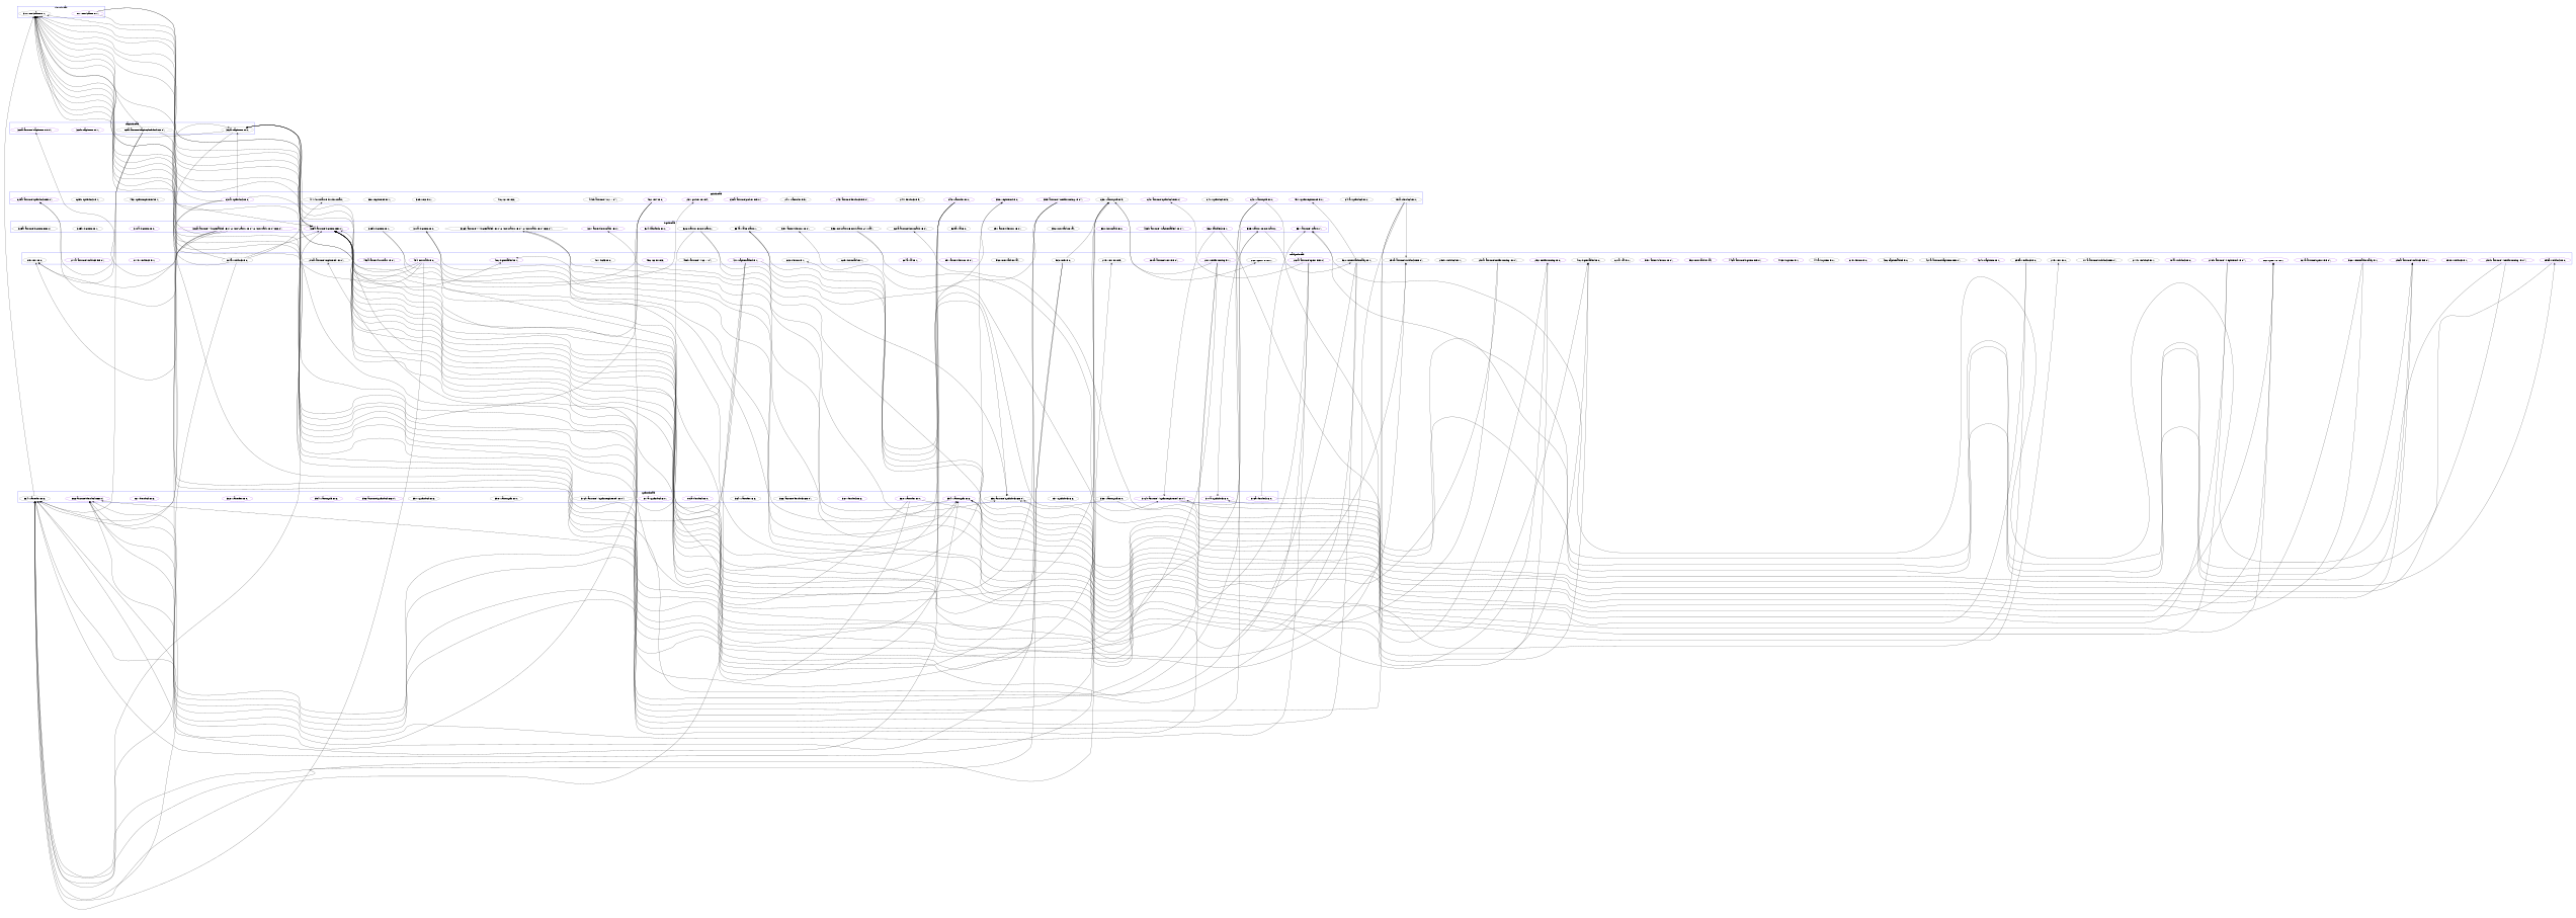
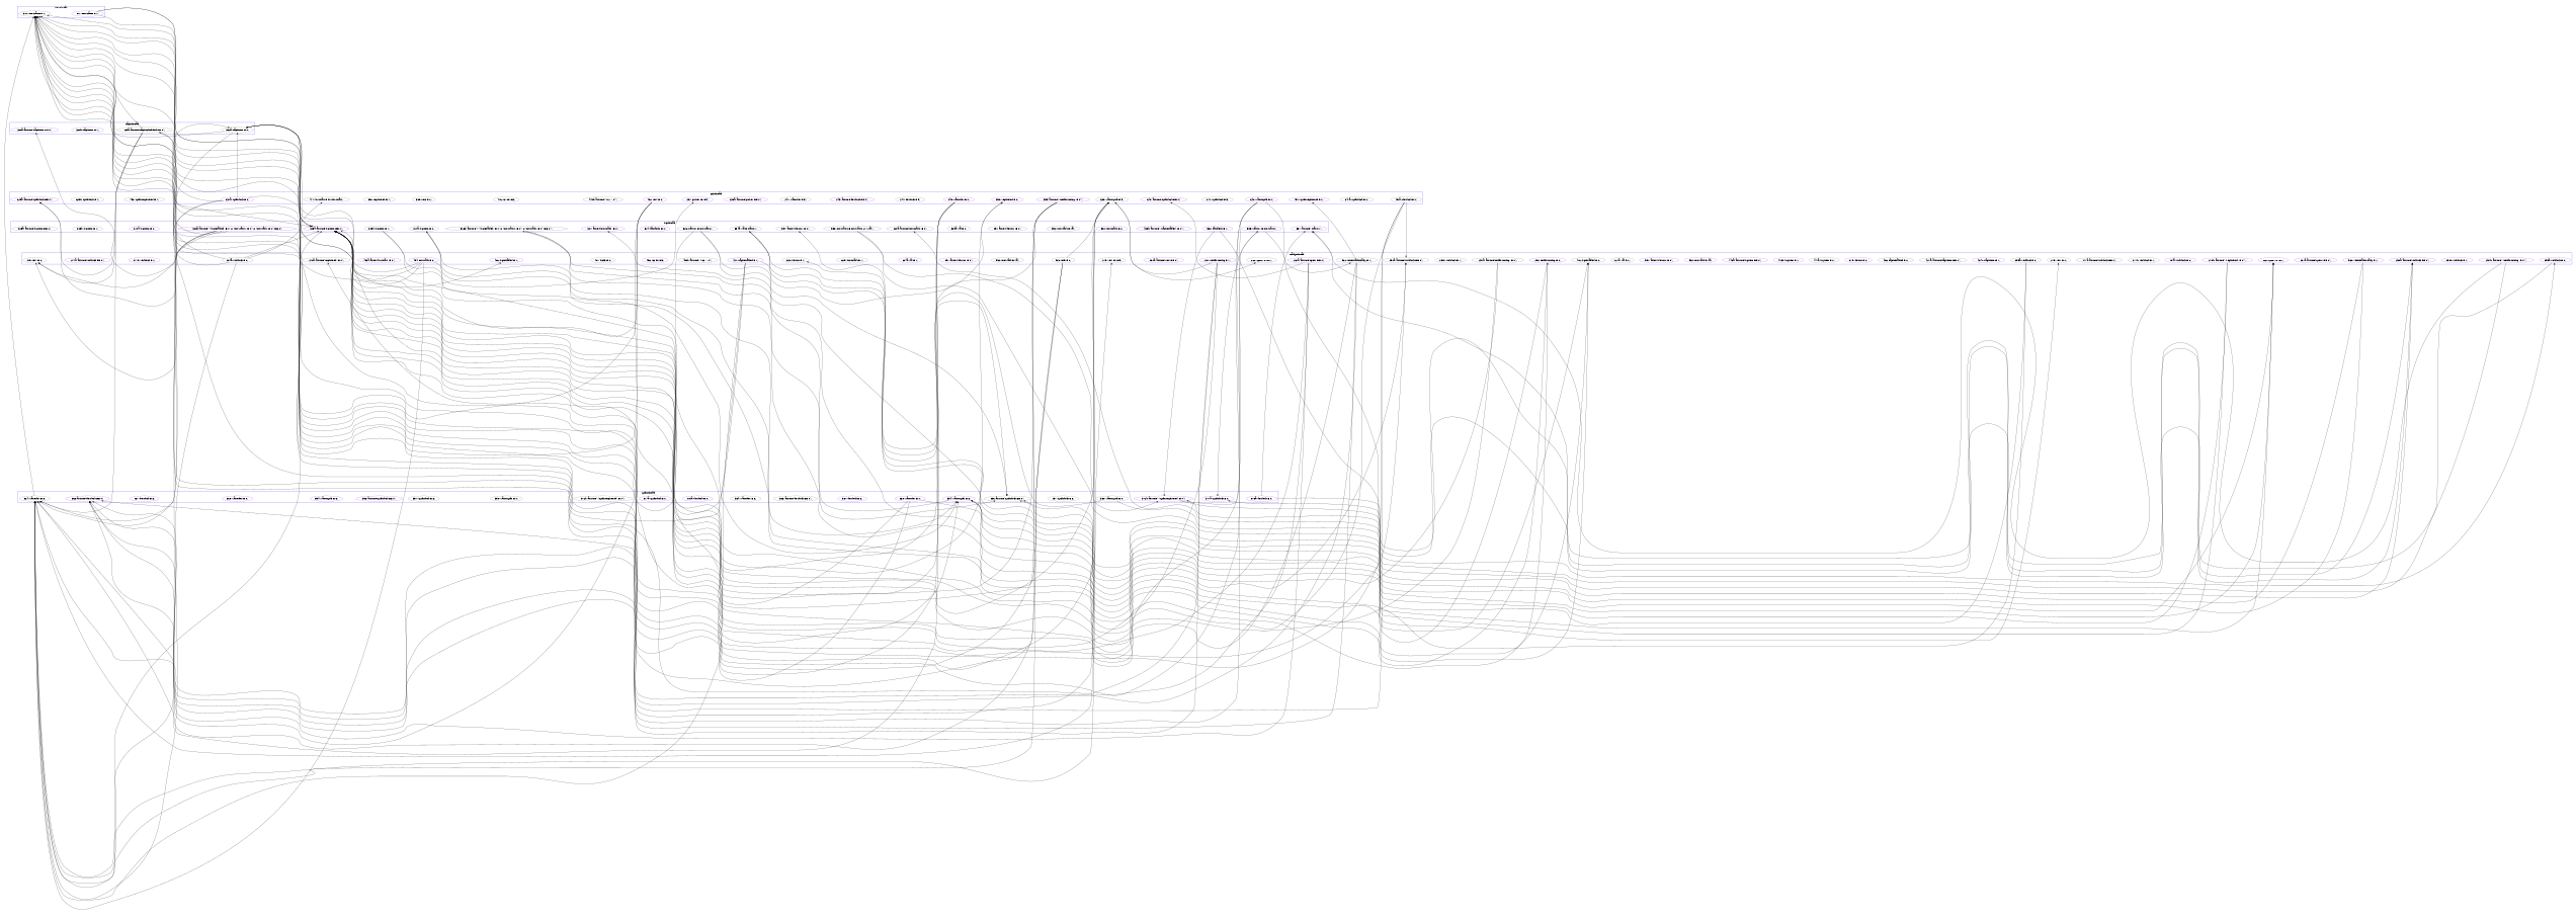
  digraph {
    rankdir=LR
    node [color=purple]
    edge [color=black constraint=false style=solid]
    n1 [label="317: IntrStatus = 1;"]
    n2 [color=gray40 label="317: IntrStatus = 1;"]
    n3 [label="629a: assume(sysfs_lock == 0);"]
    n4 [label="482: ret4 = 0;"]
    n5 [color=gray40 label="250a: dev_lock = 0;"]
    n6 [color=gray40 label="241: want_dev = 5;"]
    n7 [label="243: assume(dev_lock == 0);"]
    n8 [color=gray40 label="638: want_sysfs = 5;"]
    n9 [label="237: probe1 = ret4;"]
    n10 [label="238a: assume(probe1 == 0);"]
    n11 [label="642: want_sysfs = 0;"]
    n12 [label="457: sysfs_registered = 0;"]
    n13 [label="398: registered = 0;"]
    n14 [label="399: assume(!(netif_running != 0));"]
    n15 [color=gray40 label="388: registered = 1;"]
    n16 [color=gray40 label="389: ret2 = 0;"]
    n17 [label="631a: sysfs_lock = 0;"]
    n18 [color=gray40 label="476: rc1 = ret2;"]
    n19 [color=gray40 label="479b: assume(!(rc1 < 0));"]
    n20 [label="245: want_dev = 0;"]
    n21 [color=gray40 label="244: dev_lock = 5;"]
    n22 [color=gray40 label="647a: sysfs_lock = 0;"]
    n23 [label="640: assume(sysfs_lock == 0);"]
    n24 [color=gray40 label="629b: sysfs_lock = 1;"]
    n25 [color=gray40 label="452: sysfs_registered = 1;"]
    n26 [color=gray40 label="641: sysfs_lock = 5;"]
    n27 [color=gray40 label="477: hw_start = drv_hw_start;"]
    n28 [color=gray40 label="329a: assume(napi_scheduled == 0);"]
    n29 [color=gray40 label="332a: napi_sem = 0;"]
    n30 [label="328a: assume(napi_sem == 0);"]
    n31 [label="328b: napi_sem = 1;"]
    n32 [label="368: want_dev = 0;"]
    n33 [label="354: want_sysfs = 6;"]
    n34 [label="356: assume(sysfs_lock == 0);"]
    n35 [label="354: want_sysfs = 6;"]
    n36 [color=gray40 label="364: want_dev = 6;"]
    n37 [label="366: assume(dev_lock == 0);"]
    n38 [label="372b: assume(!(sysfs_registered != 0));"]
    n39 [color=gray40 label="356: assume(sysfs_lock == 0);"]
    n40 [color=gray40 label="357: sysfs_lock = 6;"]
    n41 [color=gray40 label="358: want_sysfs = 0;"]
    n42 [color=gray40 label="364: want_dev = 6;"]
    n43 [color=gray40 label="366: assume(dev_lock == 0);"]
    n44 [label="377a: sysfs_lock = 0;"]
    n45 [label="377a: sysfs_lock = 0;"]
    n46 [label="376a: dev_lock = 0;"]
    n47 [label="367: dev_lock = 6;"]
    n48 [label="368: want_dev = 0;"]
    n49 [label="367: dev_lock = 6;"]
    n50 [color=gray40 label="357: sysfs_lock = 6;"]
    n51 [color=gray40 label="358: want_sysfs = 0;"]
    n52 [label="376a: dev_lock = 0;"]
    n53 [color=gray40 label="372b: assume(!(sysfs_registered != 0));"]
    n54 [label="305a: assume(irq_sem == 0);"]
    n55 [label="532: handled2 = 1;"]
    n56 [color=gray40 label="591: assert(dev_on != 0);"]
    n57 [color=gray40 label="592: IntrMask = val;"]
    n58 [color=gray40 label="310a: irq_sem = 0;"]
    n59 [color=gray40 label="598: IntrStatus = IntrStatus & (~val);"]
    n60 [label="535: status1 = IntrStatus;"]
    n61 [color=gray40 label="305b: irq_sem = 1;"]
    n62 [label="310a: irq_sem = 0;"]
    n63 [color=gray40 label="528a: assume(intr_mask != 0);"]
    n64 [color=gray40 label="305b: irq_sem = 1;"]
    n65 [label="306a: assume((((irq_enabled != 0) & (IntrStatus != 0)) & (IntrMask != 0)) == 0);"]
    n66 [label="524: handled2 = 0;"]
    n67 [color=gray40 label="526: status1 = IntrStatus;"]
    n68 [color=gray40 label="305a: assume(irq_sem == 0);"]
    n69 [label="537: assume(!status1);"]
    n70 [color=gray40 label="529a: val = 0;"]
    n71 [color=gray40 label="597: assert(dev_on != 0);"]
    n72 [label="530: intr_mask = 0;"]
    n73 [label="433b: assume(!(napi_enabled != 0));"]
    n74 [color=gray40 label="534a: val = status1;"]
    n75 [color=gray40 label="306b: assume(!((((irq_enabled != 0) & (IntrStatus != 0)) & (IntrMask != 0)) == 0));"]
    n76 [label="307: assert(intr_mask != 0);"]
    n77 [color=gray40 label="503: ret5 = 0;"]
    n78 [color=gray40 label="279: ret1 = ret5;"]
    n79 [color=gray40 label="290a: assume(rtnl_lock == 0);"]
    n80 [label="284a: rtnl_lock = 0;"]
    n81 [label="278b: assume(!(registered != 0));"]
    n82 [label="446b: irq_sem = 1;"]
    n83 [color=gray40 label="447a: irq_sem = 0;"]
    n84 [label="290a: assume(rtnl_lock == 0);"]
    n85 [label="261a: assume(open1 == 0);"]
    n86 [label="560: reset_task_ready = 1;"]
    n87 [label="421: napi_enabled = 1;"]
    n88 [label="494: IntrMask = 0;"]
    n89 [label="290b: rtnl_lock = 1;"]
    n90 [label="280a: assume(ret1 == 0);"]
    n91 [color=gray40 label="284a: rtnl_lock = 0;"]
    n92 [color=gray40 label="278a: assume(registered != 0);"]
    n93 [label="292: netif_running = 0;"]
    n94 [label="260: open1 = ret1;"]
    n95 [color=gray40 label="291a: assume(netif_running != 0);"]
    n96 [color=gray40 label="560: reset_task_ready = 1;"]
    n97 [color=gray40 label="603: dev_on = 1;"]
    n98 [label="281: netif_running = 1;"]
    n99 [color=gray40 label="295a: rtnl_lock = 0;"]
    n100 [color=gray40 label="416: irq_enabled = 0;"]
    n101 [color=gray40 label="498b: assume(!(rc2 < 0));"]
    n102 [label="446a: assume(irq_sem == 0);"]
    n103 [label="492a: assert(hw_start != 0);"]
    n104 [color=gray40 label="275: ret1 = 0;"]
    n105 [label="277a: assume(rtnl_lock == 0);"]
    n106 [label="406: irq_enabled = 1;"]
    n107 [color=gray40 label="605: intr_mask = 1;"]
    n108 [color=gray40 label="407: lock3 = 0;"]
    n109 [label="496: rc2 = ret3;"]
    n110 [color=gray40 label="277a: assume(rtnl_lock == 0);"]
    n111 [color=gray40 label="277b: rtnl_lock = 1;"]
    n112 [color=gray40 label="275: ret1 = 0;"]
    n113 [label="615: dev_on = 0;"]
    n114 [label="291b: assume(!(netif_running != 0));"]
    n115 [label="277b: rtnl_lock = 1;"]
    n116 [color=gray40 label="611a: val = 0;"]
    n117 [label="591: assert(dev_on != 0);"]
    n118 [color=gray40 label="260: open1 = ret1;"]
    n119 [label="295a: rtnl_lock = 0;"]
    n120 [label="261a: assume(open1 == 0);"]
    n121 [label="592: IntrMask = val;"]
    n122 [color=gray40 label="426: napi_enabled = 0;"]
    n123 [color=gray40 label="427a: assume(napi_sem == 0);"]
    n124 [label="427b: napi_sem = 1;"]
    n125 [label="591: assert(dev_on != 0);"]
    n126 [color=gray40 label="592: IntrMask = val;"]
    n127 [color=gray40 label="290b: rtnl_lock = 1;"]
    n128 [label="604a: val = 1;"]
    subgraph cluster_1 {
      color=blue
      label=dev_thread
      n1
      n2
    }
    subgraph cluster_2 {
      color=blue
      label=pci_thread
      n3
      n4
      n5
      n6
      n7
      n8
      n9
      n10
      n11
      n12
      n13
      n14
      n15
      n16
      n17
      n18
      n19
      n20
      n21
      n22
      n23
      n24
      n25
      n26
      n27
    }
    subgraph cluster_3 {
      color=blue
      label=napi_thread
      n28
      n29
      n30
      n31
    }
    subgraph cluster_4 {
      color=blue
      label=sysfs_thread
      n32
      n33
      n34
      n35
      n36
      n37
      n38
      n39
      n40
      n41
      n42
      n43
      n44
      n45
      n46
      n47
      n48
      n49
      n50
      n51
      n52
      n53
    }
    subgraph cluster_5 {
      color=blue
      label=irq_thread
      n54
      n55
      n56
      n57
      n58
      n59
      n60
      n61
      n62
      n63
      n64
      n65
      n66
      n67
      n68
      n69
      n70
      n71
      n72
      n73
      n74
      n75
      n76
    }
    subgraph cluster_6 {
      color=blue
      label=ready_thread
      n77
      n78
      n79
      n80
      n81
      n82
      n83
      n84
      n85
      n86
      n87
      n88
      n89
      n90
      n91
      n92
      n93
      n94
      n95
      n96
      n97
      n98
      n99
      n100
      n101
      n102
      n103
      n104
      n105
      n106
      n107
      n108
      n109
      n110
      n111
      n112
      n113
      n114
      n115
      n116
      n117
      n118
      n119
      n120
      n121
      n122
      n123
      n124
      n125
      n126
      n127
      n128
    }
    n1 -> n35 [arrowhead=normal]
    n1 -> n54 [arrowhead=normal]
    n1 -> n79 [arrowhead=vee]
    n2 -> n1 [color=white constraint=""]
    n3 -> n24 [color=white constraint=""]
    n4 -> n2 [arrowhead=vee]
    n4 -> n9 [color=white constraint=""]
-   n4 -> n29 [arrowhead=normal]
+   n4 -> n28 [arrowhead=normal]
    n4 -> n36 [arrowhead=normal]
    n4 -> n54 [arrowhead=vee]
    n5 -> n2 [arrowhead=normal]
    n5 -> n37 [arrowhead=vee]
    n5 -> n54 [arrowhead=vee]
    n5 -> n79 [arrowhead=normal]
    n6 -> n7 [color=white constraint=""]
    n7 -> n21 [color=white constraint=""]
    n8 -> n2 [arrowhead=vee]
    n8 -> n23 [color=white constraint=""]
    n8 -> n37 [arrowhead=vee]
    n8 -> n54 [arrowhead=normal]
    n8 -> n118 [arrowhead=normal]
    n9 -> n10 [color=white constraint=""]
    n10 -> n6 [color=white constraint=""]
    n11 -> n2 [arrowhead=normal]
    n11 -> n12 [color=white constraint=""]
    n11 -> n37 [arrowhead=vee]
    n11 -> n54 [arrowhead=normal]
    n11 -> n96 [arrowhead=normal]
    n12 -> n22 [color=white constraint=""]
    n13 -> n14 [color=white constraint=""]
    n14 -> n2 [arrowhead=vee]
    n14 -> n8 [color=white constraint=""]
    n14 -> n36 [arrowhead=normal]
    n14 -> n54 [arrowhead=normal]
    n14 -> n97 [arrowhead=normal]
    n15 -> n16 [color=white constraint=""]
    n16 -> n18 [color=white constraint=""]
    n17 -> n2 [arrowhead=normal]
    n17 -> n27 [color=white constraint=""]
    n17 -> n29 [arrowhead=vee]
    n17 -> n36 [arrowhead=normal]
    n17 -> n54 [arrowhead=vee]
    n17 -> n104 [arrowhead=normal]
    n18 -> n19 [color=white constraint=""]
    n19 -> n4 [color=white constraint=""]
    n20 -> n2 [arrowhead=normal]
    n20 -> n13 [color=white constraint=""]
    n20 -> n29 [arrowhead=vee]
    n20 -> n36 [arrowhead=vee]
    n20 -> n54 [arrowhead=normal]
-   n20 -> n106 [arrowhead=normal]
    n21 -> n20 [color=white constraint=""]
    n22 -> n5 [color=white constraint=""]
    n23 -> n26 [color=white constraint=""]
    n24 -> n25 [color=white constraint=""]
    n25 -> n17 [color=white constraint=""]
    n26 -> n11 [color=white constraint=""]
    n27 -> n15 [color=white constraint=""]
    n28 -> n2 [arrowhead=normal]
    n28 -> n3 [arrowhead=normal]
    n28 -> n29 [color=white constraint=""]
    n28 -> n36 [arrowhead=vee]
    n28 -> n54 [arrowhead=vee]
    n28 -> n104 [arrowhead=vee]
    n29 -> n2 [arrowhead=normal]
    n29 -> n13 [arrowhead=vee]
    n29 -> n36 [arrowhead=normal]
    n29 -> n54 [arrowhead=vee]
    n29 -> n106 [arrowhead=vee]
    n30 -> n31 [color=white constraint=""]
    n31 -> n28 [color=white constraint=""]
    n32 -> n2 [arrowhead=vee]
    n32 -> n35 [color=white constraint=""]
    n32 -> n54 [arrowhead=normal]
    n32 -> n79 [arrowhead=normal]
    n33 -> n34 [color=white constraint=""]
    n34 -> n40 [color=white constraint=""]
    n35 -> n39 [color=white constraint=""]
    n35 -> n75 [arrowhead=vee]
    n35 -> n100 [arrowhead=normal]
    n36 -> n2 [arrowhead=normal]
    n36 -> n8 [arrowhead=normal]
    n36 -> n37 [color=white constraint=""]
    n36 -> n54 [arrowhead=normal]
    n36 -> n78 [arrowhead=vee]
    n37 -> n47 [color=white constraint=""]
    n38 -> n44 [color=white constraint=""]
    n38 -> n60 [arrowhead=vee]
    n38 -> n84 [arrowhead=normal]
    n39 -> n50 [color=white constraint=""]
    n40 -> n41 [color=white constraint=""]
    n41 -> n53 [color=white constraint=""]
    n42 -> n43 [color=white constraint=""]
    n43 -> n49 [color=white constraint=""]
    n44 -> n52 [color=white constraint=""]
    n45 -> n46 [color=white constraint=""]
    n46 -> n42 [color=white constraint=""]
    n47 -> n48 [color=white constraint=""]
    n48 -> n33 [color=white constraint=""]
    n49 -> n32 [color=white constraint=""]
    n50 -> n51 [color=white constraint=""]
    n51 -> n38 [color=white constraint=""]
    n51 -> n71 [arrowhead=normal]
    n51 -> n94 [arrowhead=normal]
    n52 -> n69 [arrowhead=vee]
    n52 -> n119 [arrowhead=normal]
    n53 -> n45 [color=white constraint=""]
    n54 -> n64 [color=white constraint=""]
    n55 -> n38 [arrowhead=vee]
    n55 -> n60 [color=white constraint=""]
    n55 -> n84 [arrowhead=vee]
    n56 -> n57 [color=white constraint=""]
    n57 -> n72 [color=white constraint=""]
    n58 -> n35 [arrowhead=vee]
    n58 -> n75 [color=white constraint=""]
    n58 -> n100 [arrowhead=vee]
    n59 -> n38 [arrowhead=vee]
    n59 -> n63 [color=white constraint=""]
    n59 -> n94 [arrowhead=normal]
    n60 -> n44 [arrowhead=vee]
    n60 -> n69 [color=white constraint=""]
    n60 -> n84 [arrowhead=normal]
    n61 -> n62 [color=white constraint=""]
    n62 -> n65 [color=white constraint=""]
    n63 -> n70 [color=white constraint=""]
    n64 -> n35 [arrowhead=normal]
    n64 -> n58 [color=white constraint=""]
    n64 -> n93 [arrowhead=vee]
    n65 -> n2 [arrowhead=normal]
    n65 -> n3 [arrowhead=vee]
    n65 -> n30 [arrowhead=normal]
    n65 -> n36 [arrowhead=normal]
    n65 -> n54 [color=white constraint=""]
    n65 -> n104 [arrowhead=vee]
    n66 -> n67 [color=white constraint=""]
    n67 -> n39 [arrowhead=vee]
    n67 -> n74 [color=white constraint=""]
    n67 -> n92 [arrowhead=vee]
    n67 -> n112 [arrowhead=normal]
    n68 -> n61 [color=white constraint=""]
    n70 -> n56 [color=white constraint=""]
    n71 -> n59 [color=white constraint=""]
    n72 -> n73 [color=white constraint=""]
    n73 -> n55 [color=white constraint=""]
    n74 -> n39 [arrowhead=normal]
    n74 -> n71 [color=white constraint=""]
    n74 -> n94 [arrowhead=vee]
    n75 -> n39 [arrowhead=vee]
    n75 -> n76 [color=white constraint=""]
    n75 -> n100 [arrowhead=vee]
    n76 -> n66 [color=white constraint=""]
    n77 -> n2 [arrowhead=normal]
    n77 -> n8 [arrowhead=vee]
    n77 -> n36 [arrowhead=vee]
    n77 -> n54 [arrowhead=vee]
    n77 -> n78 [color=white constraint=""]
    n78 -> n90 [color=white constraint=""]
    n79 -> n127 [color=white constraint=""]
    n80 -> n81 [color=white constraint=""]
    n81 -> n39 [arrowhead=vee]
    n81 -> n74 [arrowhead=normal]
    n81 -> n94 [color=white constraint=""]
    n82 -> n83 [color=white constraint=""]
    n83 -> n113 [color=white constraint=""]
    n84 -> n89 [color=white constraint=""]
    n85 -> n86 [color=white constraint=""]
    n86 -> n38 [arrowhead=vee]
    n86 -> n63 [arrowhead=normal]
    n86 -> n84 [color=white constraint=""]
    n87 -> n2 [arrowhead=vee]
    n87 -> n13 [arrowhead=vee]
    n87 -> n36 [arrowhead=vee]
    n87 -> n54 [arrowhead=normal]
    n87 -> n97 [color=white constraint=""]
    n88 -> n2 [arrowhead=vee]
    n88 -> n9 [arrowhead=vee]
    n88 -> n29 [arrowhead=normal]
    n88 -> n36 [arrowhead=normal]
    n88 -> n54 [arrowhead=vee]
    n88 -> n106 [color=white constraint=""]
    n89 -> n114 [color=white constraint=""]
    n90 -> n98 [color=white constraint=""]
    n91 -> n2 [arrowhead=vee]
    n91 -> n27 [arrowhead=vee]
    n91 -> n29 [arrowhead=vee]
    n91 -> n36 [arrowhead=vee]
    n91 -> n54 [arrowhead=vee]
    n91 -> n92 [color=white constraint=""]
    n92 -> n103 [color=white constraint=""]
    n93 -> n35 [arrowhead=normal]
    n93 -> n58 [arrowhead=vee]
    n93 -> n100 [color=white constraint=""]
    n94 -> n85 [color=white constraint=""]
    n95 -> n35 [arrowhead=vee]
    n95 -> n54 [arrowhead=vee]
    n95 -> n93 [color=white constraint=""]
    n96 -> n2 [arrowhead=normal]
    n96 -> n12 [arrowhead=vee]
    n96 -> n37 [arrowhead=vee]
    n96 -> n54 [arrowhead=vee]
    n96 -> n79 [color=white constraint=""]
    n97 -> n107 [color=white constraint=""]
    n98 -> n2 [arrowhead=vee]
    n98 -> n8 [arrowhead=vee]
    n98 -> n37 [arrowhead=normal]
    n98 -> n54 [arrowhead=vee]
    n98 -> n118 [color=white constraint=""]
    n99 -> n39 [arrowhead=vee]
    n99 -> n76 [arrowhead=normal]
    n99 -> n112 [color=white constraint=""]
    n100 -> n116 [color=white constraint=""]
    n101 -> n87 [color=white constraint=""]
    n102 -> n82 [color=white constraint=""]
    n103 -> n88 [color=white constraint=""]
    n104 -> n105 [color=white constraint=""]
    n105 -> n115 [color=white constraint=""]
    n106 -> n108 [color=white constraint=""]
    n107 -> n128 [color=white constraint=""]
    n108 -> n109 [color=white constraint=""]
    n109 -> n101 [color=white constraint=""]
    n110 -> n111 [color=white constraint=""]
    n111 -> n80 [color=white constraint=""]
    n112 -> n110 [color=white constraint=""]
    n113 -> n122 [color=white constraint=""]
    n114 -> n44 [arrowhead=vee]
    n114 -> n69 [arrowhead=vee]
    n114 -> n119 [color=white constraint=""]
    n115 -> n91 [color=white constraint=""]
    n116 -> n117 [color=white constraint=""]
    n117 -> n121 [color=white constraint=""]
    n118 -> n120 [color=white constraint=""]
    n119 -> n69 [arrowhead=vee]
    n120 -> n2 [arrowhead=vee]
    n120 -> n23 [arrowhead=normal]
    n120 -> n37 [arrowhead=normal]
    n120 -> n54 [arrowhead=vee]
    n120 -> n96 [color=white constraint=""]
    n121 -> n102 [color=white constraint=""]
    n122 -> n123 [color=white constraint=""]
    n123 -> n124 [color=white constraint=""]
    n124 -> n99 [color=white constraint=""]
    n125 -> n126 [color=white constraint=""]
    n126 -> n77 [color=white constraint=""]
    n127 -> n95 [color=white constraint=""]
    n128 -> n125 [color=white constraint=""]
  }
